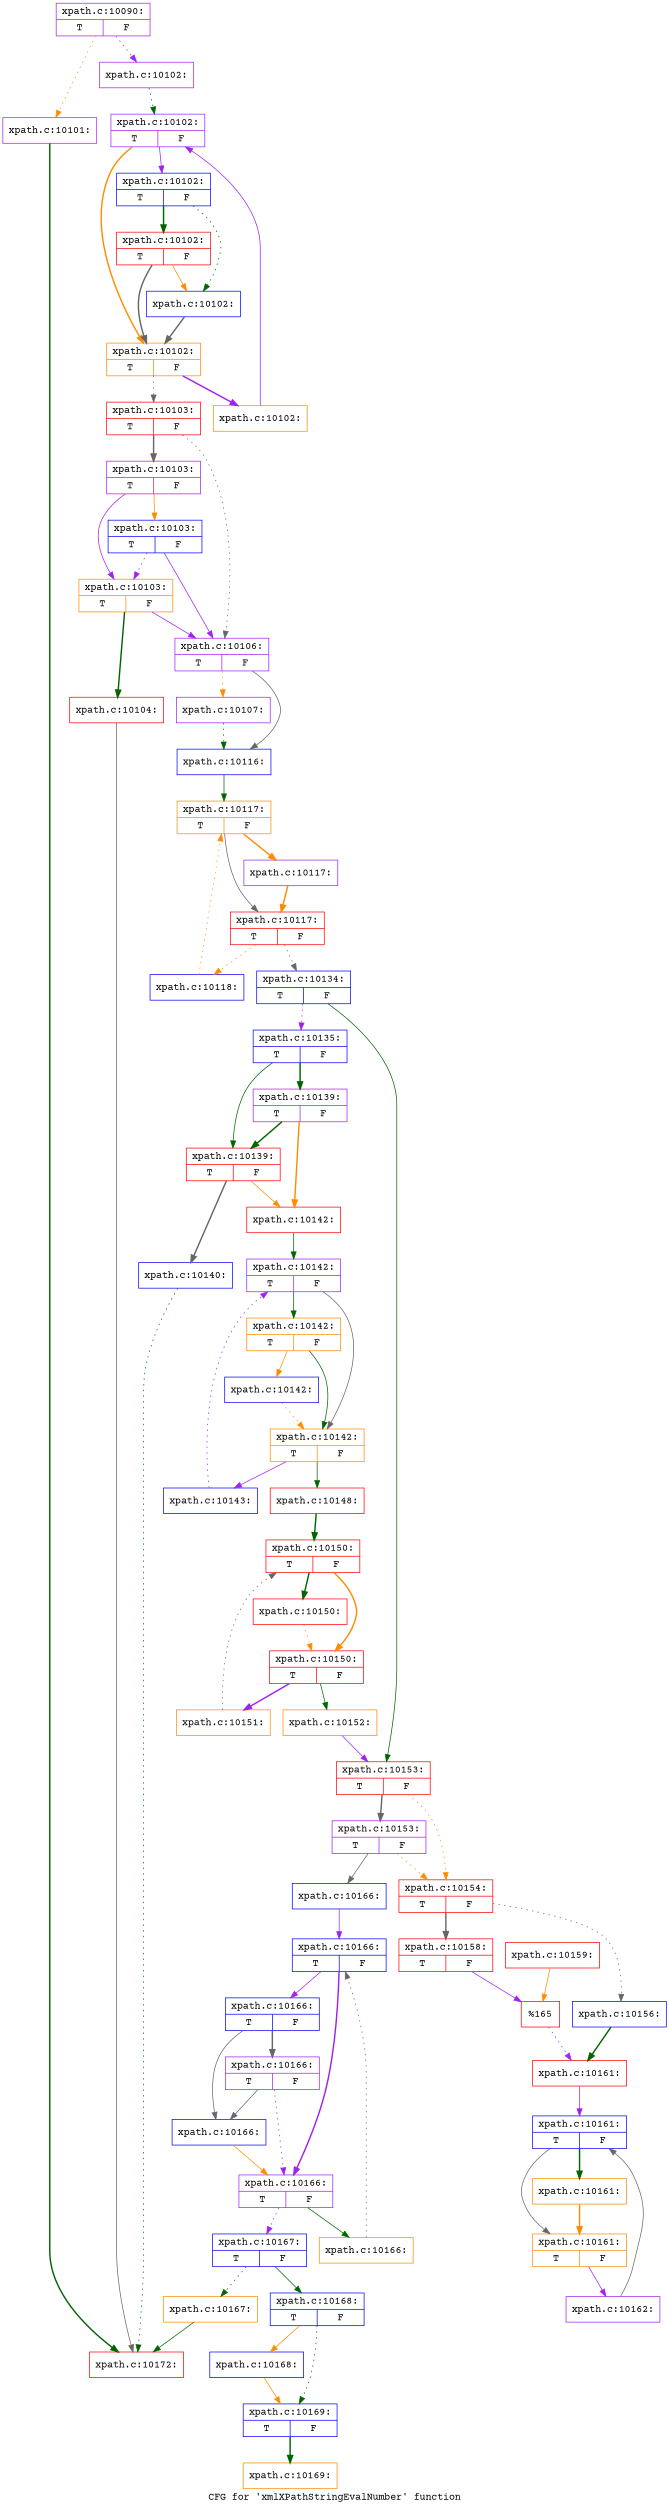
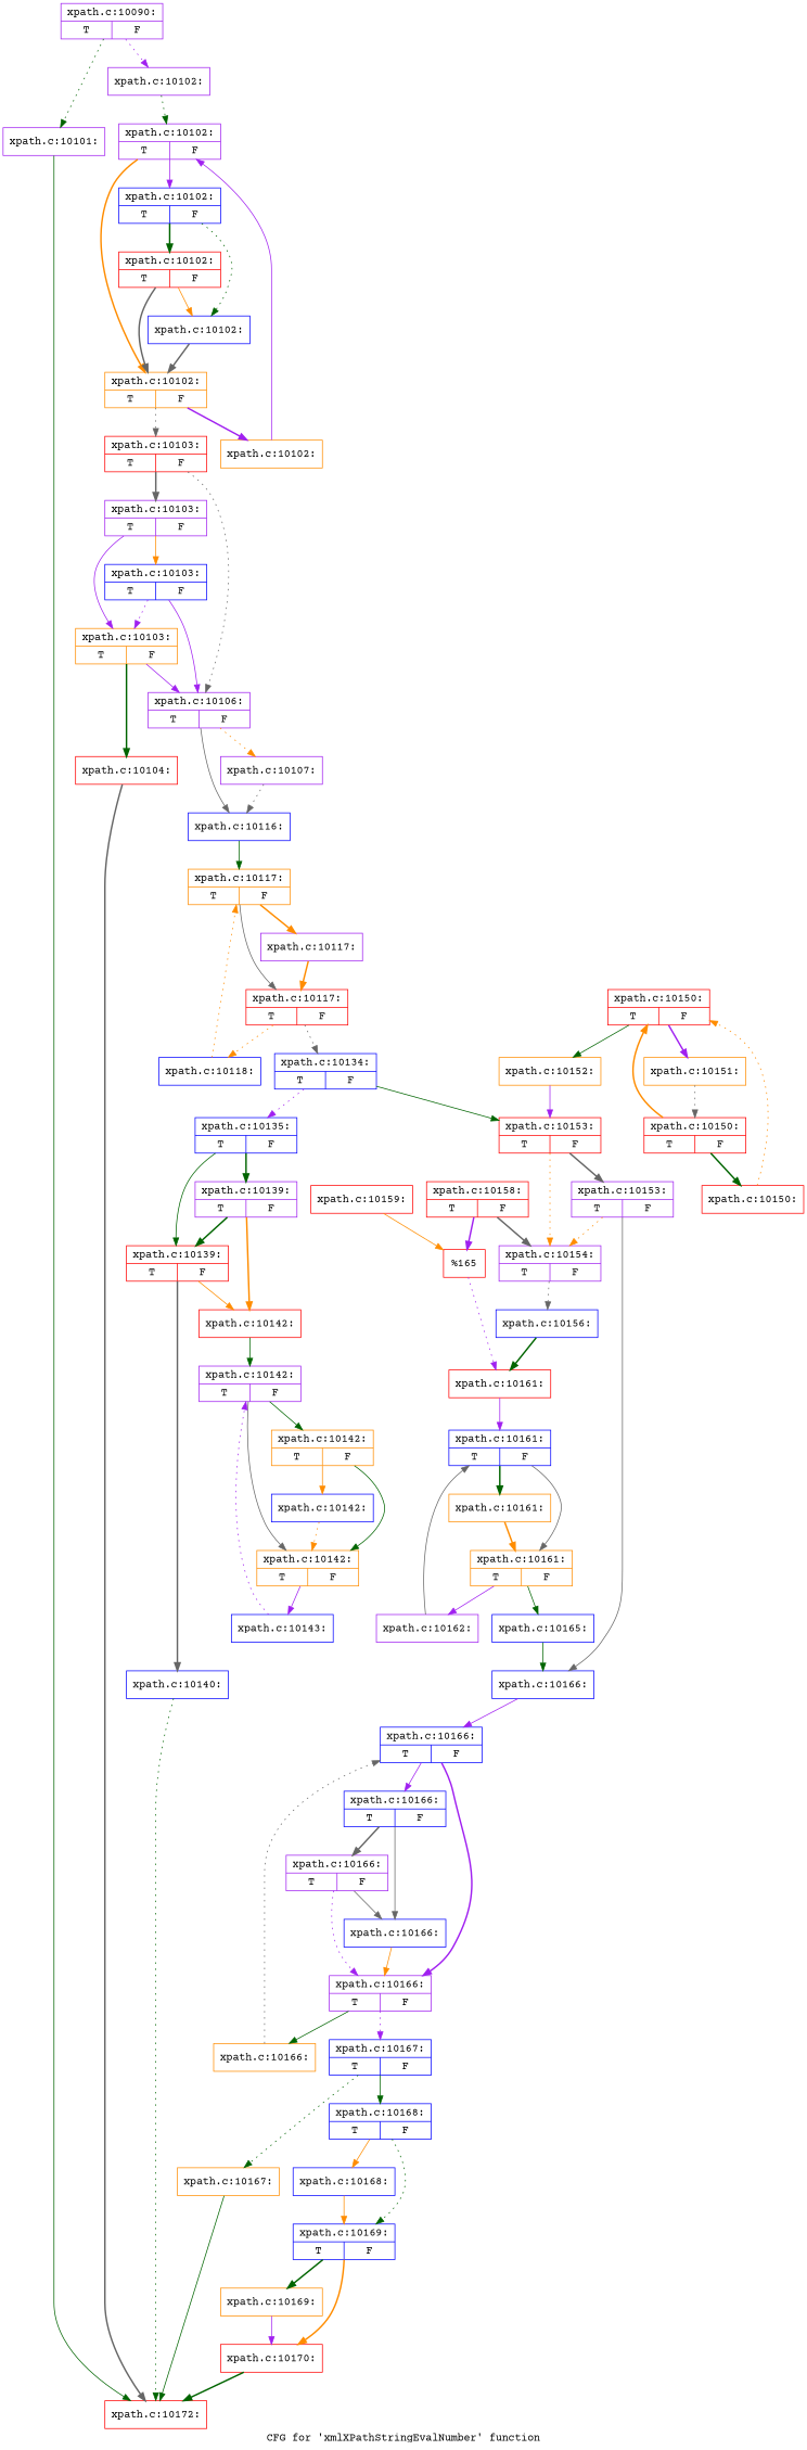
  digraph {
    fontname="Courier Prime"
    label="CFG for 'xmlXPathStringEvalNumber' function"
    node [color=blue fontname="Courier Prime" shape=record]
    edge [color=darkgreen fontname="Courier Prime" style=solid]
    n1 [color=purple label="{xpath.c:10090:|{<s0>T|<s1>F}}"]
    n2 [color=purple label="{xpath.c:10101:}"]
    n3 [color=purple label="{xpath.c:10102:}"]
    n4 [color=red label="{xpath.c:10172:}"]
    n5 [color=purple label="{xpath.c:10102:|{<s0>T|<s1>F}}"]
    n6 [color=darkorange label="{xpath.c:10102:|{<s0>T|<s1>F}}"]
    n7 [label="{xpath.c:10102:|{<s0>T|<s1>F}}"]
    n8 [color=darkorange label="{xpath.c:10102:}"]
    n9 [color=red label="{xpath.c:10103:|{<s0>T|<s1>F}}"]
    n10 [color=red label="{xpath.c:10102:|{<s0>T|<s1>F}}"]
    n11 [label="{xpath.c:10102:}"]
    n12 [color=purple label="{xpath.c:10103:|{<s0>T|<s1>F}}"]
    n13 [color=purple label="{xpath.c:10106:|{<s0>T|<s1>F}}"]
    n14 [color=darkorange label="{xpath.c:10103:|{<s0>T|<s1>F}}"]
    n15 [label="{xpath.c:10103:|{<s0>T|<s1>F}}"]
    n16 [color=purple label="{xpath.c:10107:}"]
    n17 [label="{xpath.c:10116:}"]
    n18 [color=red label="{xpath.c:10104:}"]
    n19 [color=darkorange label="{xpath.c:10117:|{<s0>T|<s1>F}}"]
    n20 [color=purple label="{xpath.c:10117:}"]
    n21 [color=red label="{xpath.c:10117:|{<s0>T|<s1>F}}"]
    n22 [label="{xpath.c:10118:}"]
    n23 [label="{xpath.c:10134:|{<s0>T|<s1>F}}"]
    n24 [label="{xpath.c:10135:|{<s0>T|<s1>F}}"]
    n25 [color=red label="{xpath.c:10153:|{<s0>T|<s1>F}}"]
    n26 [color=red label="{xpath.c:10139:|{<s0>T|<s1>F}}"]
    n27 [color=purple label="{xpath.c:10139:|{<s0>T|<s1>F}}"]
-   n28 [color=red label="{xpath.c:10154:|{<s0>T|<s1>F}}"]
+   n28 [color=purple label="{xpath.c:10154:|{<s0>T|<s1>F}}"]
    n29 [color=purple label="{xpath.c:10153:|{<s0>T|<s1>F}}"]
    n30 [color=red label="{xpath.c:10142:}"]
    n31 [label="{xpath.c:10140:}"]
    n32 [label="{xpath.c:10156:}"]
    n33 [color=red label="{xpath.c:10158:|{<s0>T|<s1>F}}"]
    n34 [label="{xpath.c:10166:}"]
    n35 [color=purple label="{xpath.c:10142:|{<s0>T|<s1>F}}"]
    n36 [color=darkorange label="{xpath.c:10142:|{<s0>T|<s1>F}}"]
    n37 [color=darkorange label="{xpath.c:10142:|{<s0>T|<s1>F}}"]
    n38 [label="{xpath.c:10142:}"]
    n39 [label="{xpath.c:10143:}"]
-   n40 [color=red label="{xpath.c:10148:}"]
    n41 [color=red label="{xpath.c:10150:|{<s0>T|<s1>F}}"]
    n42 [color=red label="{xpath.c:10150:}"]
    n43 [color=red label="{xpath.c:10150:|{<s0>T|<s1>F}}"]
    n44 [color=darkorange label="{xpath.c:10151:}"]
    n45 [color=darkorange label="{xpath.c:10152:}"]
    n46 [color=red label="{xpath.c:10161:}"]
    n47 [color=red label="{%165}"]
    n48 [label="{xpath.c:10166:|{<s0>T|<s1>F}}"]
    n49 [color=purple label="{xpath.c:10166:|{<s0>T|<s1>F}}"]
    n50 [label="{xpath.c:10166:|{<s0>T|<s1>F}}"]
    n51 [label="{xpath.c:10161:|{<s0>T|<s1>F}}"]
    n52 [color=red label="{xpath.c:10159:}"]
    n53 [color=darkorange label="{xpath.c:10161:}"]
    n54 [color=darkorange label="{xpath.c:10161:|{<s0>T|<s1>F}}"]
    n55 [color=purple label="{xpath.c:10162:}"]
+   n56 [label="{xpath.c:10165:}"]
    n57 [color=darkorange label="{xpath.c:10166:}"]
    n58 [label="{xpath.c:10167:|{<s0>T|<s1>F}}"]
    n59 [color=purple label="{xpath.c:10166:|{<s0>T|<s1>F}}"]
    n60 [label="{xpath.c:10166:}"]
    n61 [color=darkorange label="{xpath.c:10167:}"]
    n62 [label="{xpath.c:10168:|{<s0>T|<s1>F}}"]
    n63 [label="{xpath.c:10168:}"]
    n64 [label="{xpath.c:10169:|{<s0>T|<s1>F}}"]
    n65 [color=darkorange label="{xpath.c:10169:}"]
-   n1 -> n2 [color=darkorange style=dotted]
+   n66 [color=red label="{xpath.c:10170:}"]
+   n1 -> n2 [style=dotted]
    n1 -> n3 [color=purple style=dotted]
-   n2 -> n4 [style=bold]
+   n2 -> n4
    n3 -> n5 [style=dotted]
    n5 -> n6 [color=darkorange style=bold]
    n5 -> n7 [color=purple]
    n6 -> n8 [color=purple style=bold]
    n6 -> n9 [color=gray40 style=dotted]
    n7 -> n10 [style=bold]
    n7 -> n11 [style=dotted]
    n8 -> n5 [color=purple]
    n9 -> n12 [color=gray40 style=bold]
    n9 -> n13 [color=gray40 style=dotted]
    n10 -> n6 [color=gray40 style=bold]
    n10 -> n11 [color=darkorange]
    n11 -> n6 [color=gray40 style=bold]
    n12 -> n14 [color=purple]
    n12 -> n15 [color=darkorange]
    n13 -> n16 [color=darkorange style=dotted]
    n13 -> n17 [color=gray40]
    n14 -> n13 [color=purple]
    n14 -> n18 [style=bold]
    n15 -> n13 [color=purple]
    n15 -> n14 [color=purple style=dotted]
-   n16 -> n17 [style=dotted]
+   n16 -> n17 [color=gray40 style=dotted]
    n17 -> n19
-   n18 -> n4 [color=gray40]
+   n18 -> n4 [color=gray40 style=bold]
    n19 -> n20 [color=darkorange style=bold]
    n19 -> n21 [color=gray40]
    n20 -> n21 [color=darkorange style=bold]
    n21 -> n22 [color=darkorange style=dotted]
    n21 -> n23 [color=gray40 style=dotted]
    n22 -> n19 [color=darkorange style=dotted]
    n23 -> n24 [color=purple style=dotted]
    n23 -> n25
    n24 -> n26
    n24 -> n27 [style=bold]
    n25 -> n28 [color=darkorange style=dotted]
    n25 -> n29 [color=gray40 style=bold]
    n26 -> n30 [color=darkorange]
    n26 -> n31 [color=gray40 style=bold]
    n27 -> n26 [style=bold]
    n27 -> n30 [color=darkorange style=bold]
    n28 -> n32 [color=gray40 style=dotted]
-   n28 -> n33 [color=gray40 style=bold]
+   n33 -> n28 [color=gray40 style=bold]
    n29 -> n28 [color=darkorange style=dotted]
    n29 -> n34 [color=gray40]
    n30 -> n35
    n31 -> n4 [style=dotted]
    n32 -> n46 [style=bold]
-   n33 -> n47 [color=purple]
+   n33 -> n47 [color=purple style=bold]
    n34 -> n48 [color=purple]
    n35 -> n36
    n35 -> n37 [color=gray40]
    n36 -> n37
    n36 -> n38 [color=darkorange]
    n37 -> n39 [color=purple]
-   n37 -> n40
    n38 -> n37 [color=darkorange style=dotted]
    n39 -> n35 [color=purple style=dotted]
-   n40 -> n41 [style=bold]
    n41 -> n42 [style=bold]
    n41 -> n43 [color=darkorange style=bold]
    n42 -> n43 [color=darkorange style=dotted]
    n43 -> n44 [color=purple style=bold]
    n43 -> n45
    n44 -> n41 [color=gray40 style=dotted]
    n45 -> n25 [color=purple]
    n46 -> n51 [color=purple]
    n47 -> n46 [color=purple style=dotted]
    n48 -> n49 [color=purple style=bold]
    n48 -> n50 [color=purple]
    n49 -> n57
    n49 -> n58 [color=purple style=dotted]
    n50 -> n59 [color=gray40 style=bold]
    n50 -> n60 [color=gray40]
    n51 -> n53 [style=bold]
    n51 -> n54 [color=gray40]
    n52 -> n47 [color=darkorange]
    n53 -> n54 [color=darkorange style=bold]
    n54 -> n55 [color=purple]
+   n54 -> n56
    n55 -> n51 [color=gray40]
+   n56 -> n34
    n57 -> n48 [color=gray40 style=dotted]
    n58 -> n61 [style=dotted]
    n58 -> n62
    n59 -> n49 [color=purple style=dotted]
    n59 -> n60 [color=gray40]
    n60 -> n49 [color=darkorange]
    n61 -> n4
    n62 -> n63 [color=darkorange]
    n62 -> n64 [style=dotted]
    n63 -> n64 [color=darkorange]
    n64 -> n65 [style=bold]
+   n64 -> n66 [color=darkorange style=bold]
+   n65 -> n66 [color=purple]
+   n66 -> n4 [style=bold]
  }
